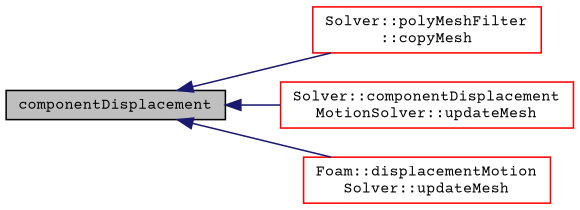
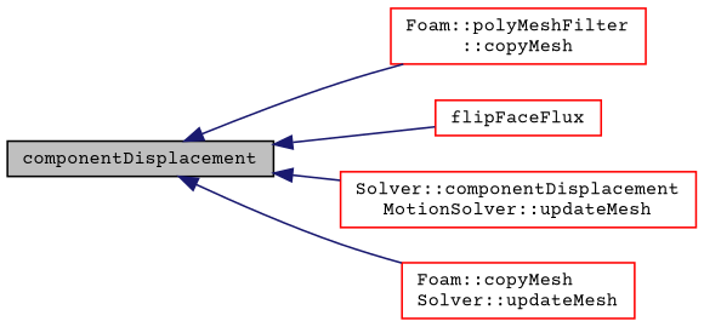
  digraph {
    fontname="Courier Prime"
    rankdir=LR
    node [color=red fontname="Courier Prime" fontsize=10 shape=record]
    edge [color=midnightblue dir=back fontname="Courier Prime" fontsize=10 labelfontname=FreeSans labelfontsize=10 style=solid]
    n1 [color=black fillcolor=grey75 fontcolor=black height=0.2 label=componentDisplacement style=filled width=0.4]
-   n2 [height=0.2 label="Solver::polyMeshFilter\l::copyMesh" width=0.4]
+   n2 [height=0.2 label="Foam::polyMeshFilter\l::copyMesh" width=0.4]
+   n3 [height=0.2 label=flipFaceFlux width=0.4]
    n4 [height=0.2 label="Solver::componentDisplacement\lMotionSolver::updateMesh" width=0.4]
-   n5 [height=0.2 label="Foam::displacementMotion\lSolver::updateMesh" width=0.4]
+   n5 [height=0.2 label="Foam::copyMesh\lSolver::updateMesh" width=0.4]
    n1 -> n2
+   n1 -> n3
    n1 -> n4
    n1 -> n5
  }
